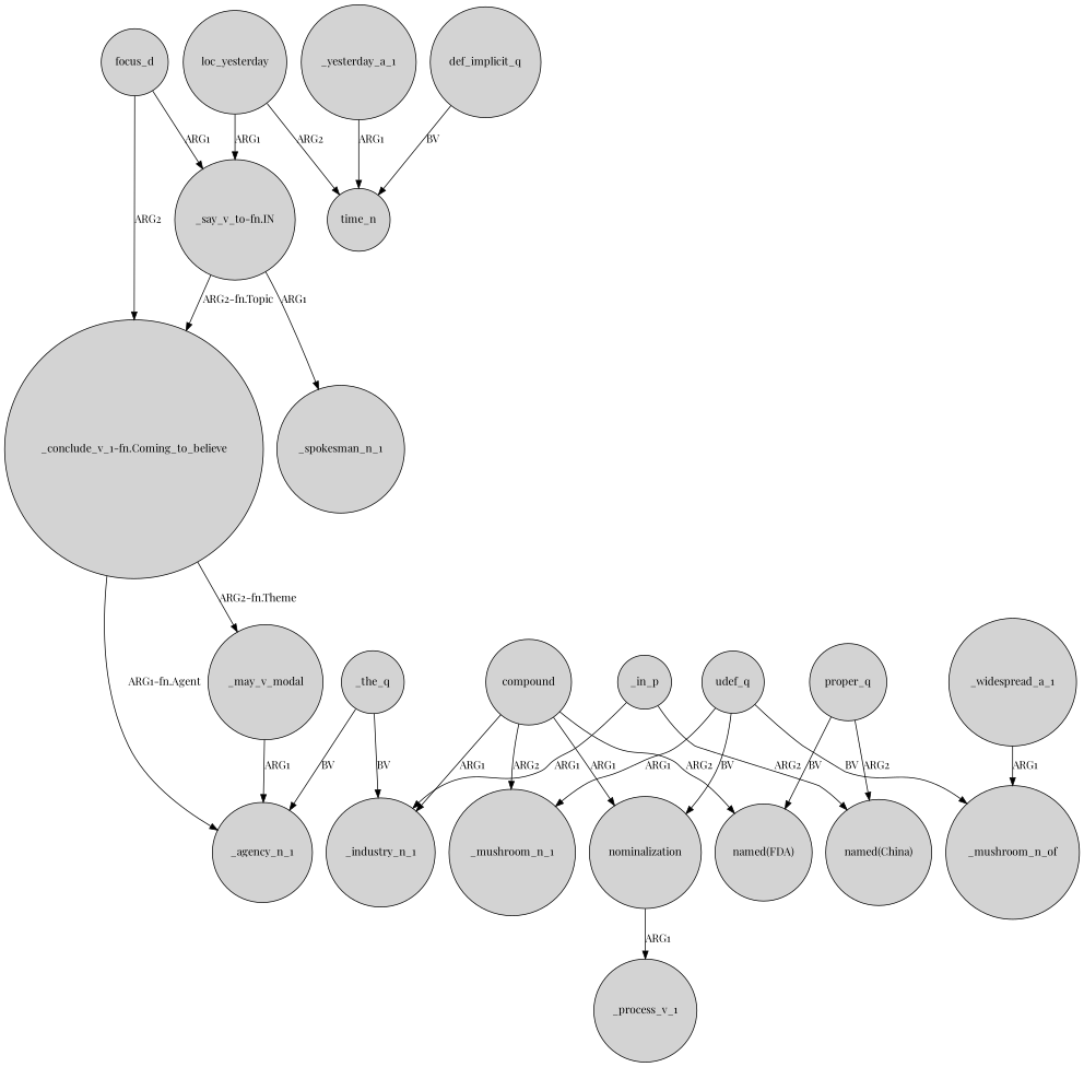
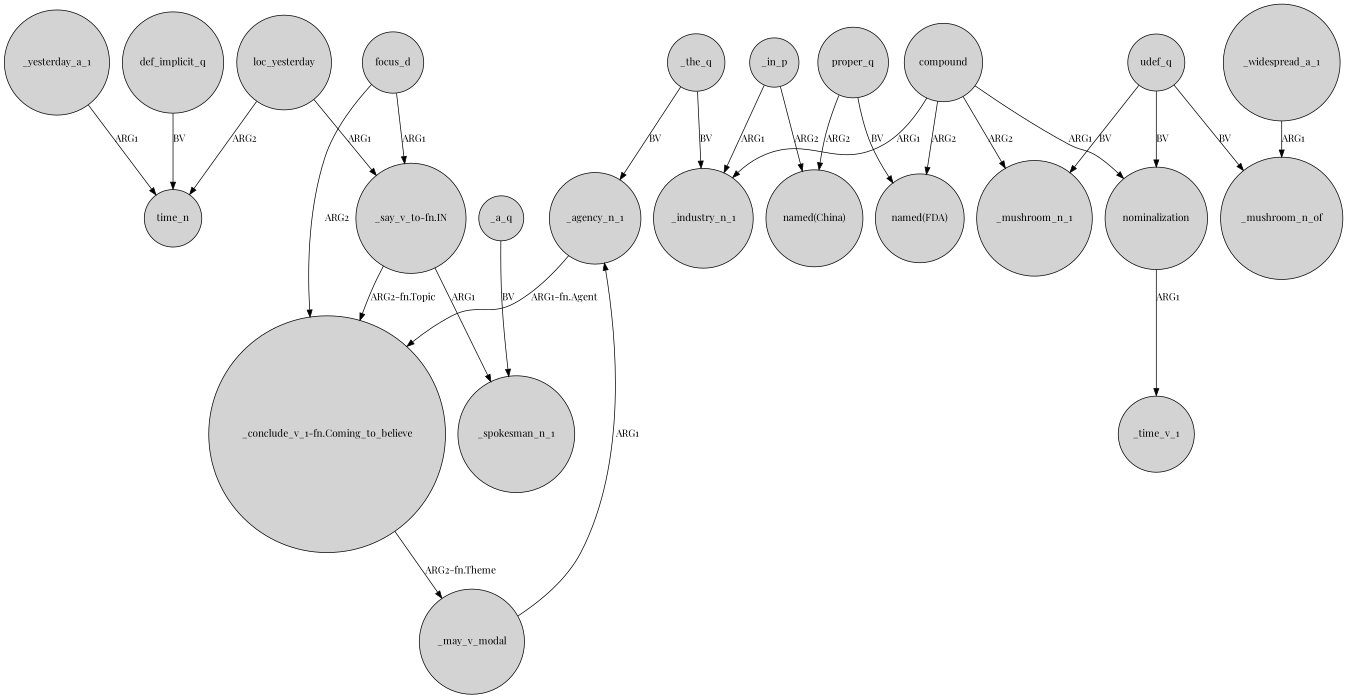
  digraph {
    fontname="Playfair Display"
    node [fontname="Playfair Display" shape=circle style=filled]
    edge [fontname="Playfair Display"]
    _the_q
    _agency_n_1
    _industry_n_1
    "_say_v_to-fn.IN"
    "_conclude_v_1-fn.Coming_to_believe"
    _spokesman_n_1
    _may_v_modal
    _yesterday_a_1
    time_n
    udef_q
    _mushroom_n_1
    nominalization
    n13 [label=_mushroom_n_of]
-   _process_v_1
+   _process_v_1 [label=_time_v_1]
    _widespread_a_1
    def_implicit_q
    proper_q
    "named(FDA)"
    "named(China)"
    compound
    n21 [label=loc_yesterday]
    _in_p
+   _a_q
    focus_d
    _the_q -> _agency_n_1 [label=BV]
    _the_q -> _industry_n_1 [label=BV]
    "_say_v_to-fn.IN" -> "_conclude_v_1-fn.Coming_to_believe" [label="ARG2-fn.Topic"]
    "_say_v_to-fn.IN" -> _spokesman_n_1 [label=ARG1]
-   "_conclude_v_1-fn.Coming_to_believe" -> _agency_n_1 [label="ARG1-fn.Agent"]
+   _agency_n_1 -> "_conclude_v_1-fn.Coming_to_believe" [label="ARG1-fn.Agent"]
    "_conclude_v_1-fn.Coming_to_believe" -> _may_v_modal [label="ARG2-fn.Theme"]
    _may_v_modal -> _agency_n_1 [label=ARG1]
    _yesterday_a_1 -> time_n [label=ARG1]
-   udef_q -> _mushroom_n_1 [label=ARG1]
+   udef_q -> _mushroom_n_1 [label=BV]
    udef_q -> nominalization [label=BV]
    udef_q -> n13 [label=BV]
    nominalization -> _process_v_1 [label=ARG1]
    _widespread_a_1 -> n13 [label=ARG1]
    def_implicit_q -> time_n [label=BV]
    proper_q -> "named(FDA)" [label=BV]
    proper_q -> "named(China)" [label=ARG2]
    compound -> _industry_n_1 [label=ARG1]
    compound -> _mushroom_n_1 [label=ARG2]
    compound -> nominalization [label=ARG1]
    compound -> "named(FDA)" [label=ARG2]
    n21 -> "_say_v_to-fn.IN" [label=ARG1]
    n21 -> time_n [label=ARG2]
    _in_p -> _industry_n_1 [label=ARG1]
    _in_p -> "named(China)" [label=ARG2]
+   _a_q -> _spokesman_n_1 [label=BV]
    focus_d -> "_say_v_to-fn.IN" [label=ARG1]
    focus_d -> "_conclude_v_1-fn.Coming_to_believe" [label=ARG2]
  }
